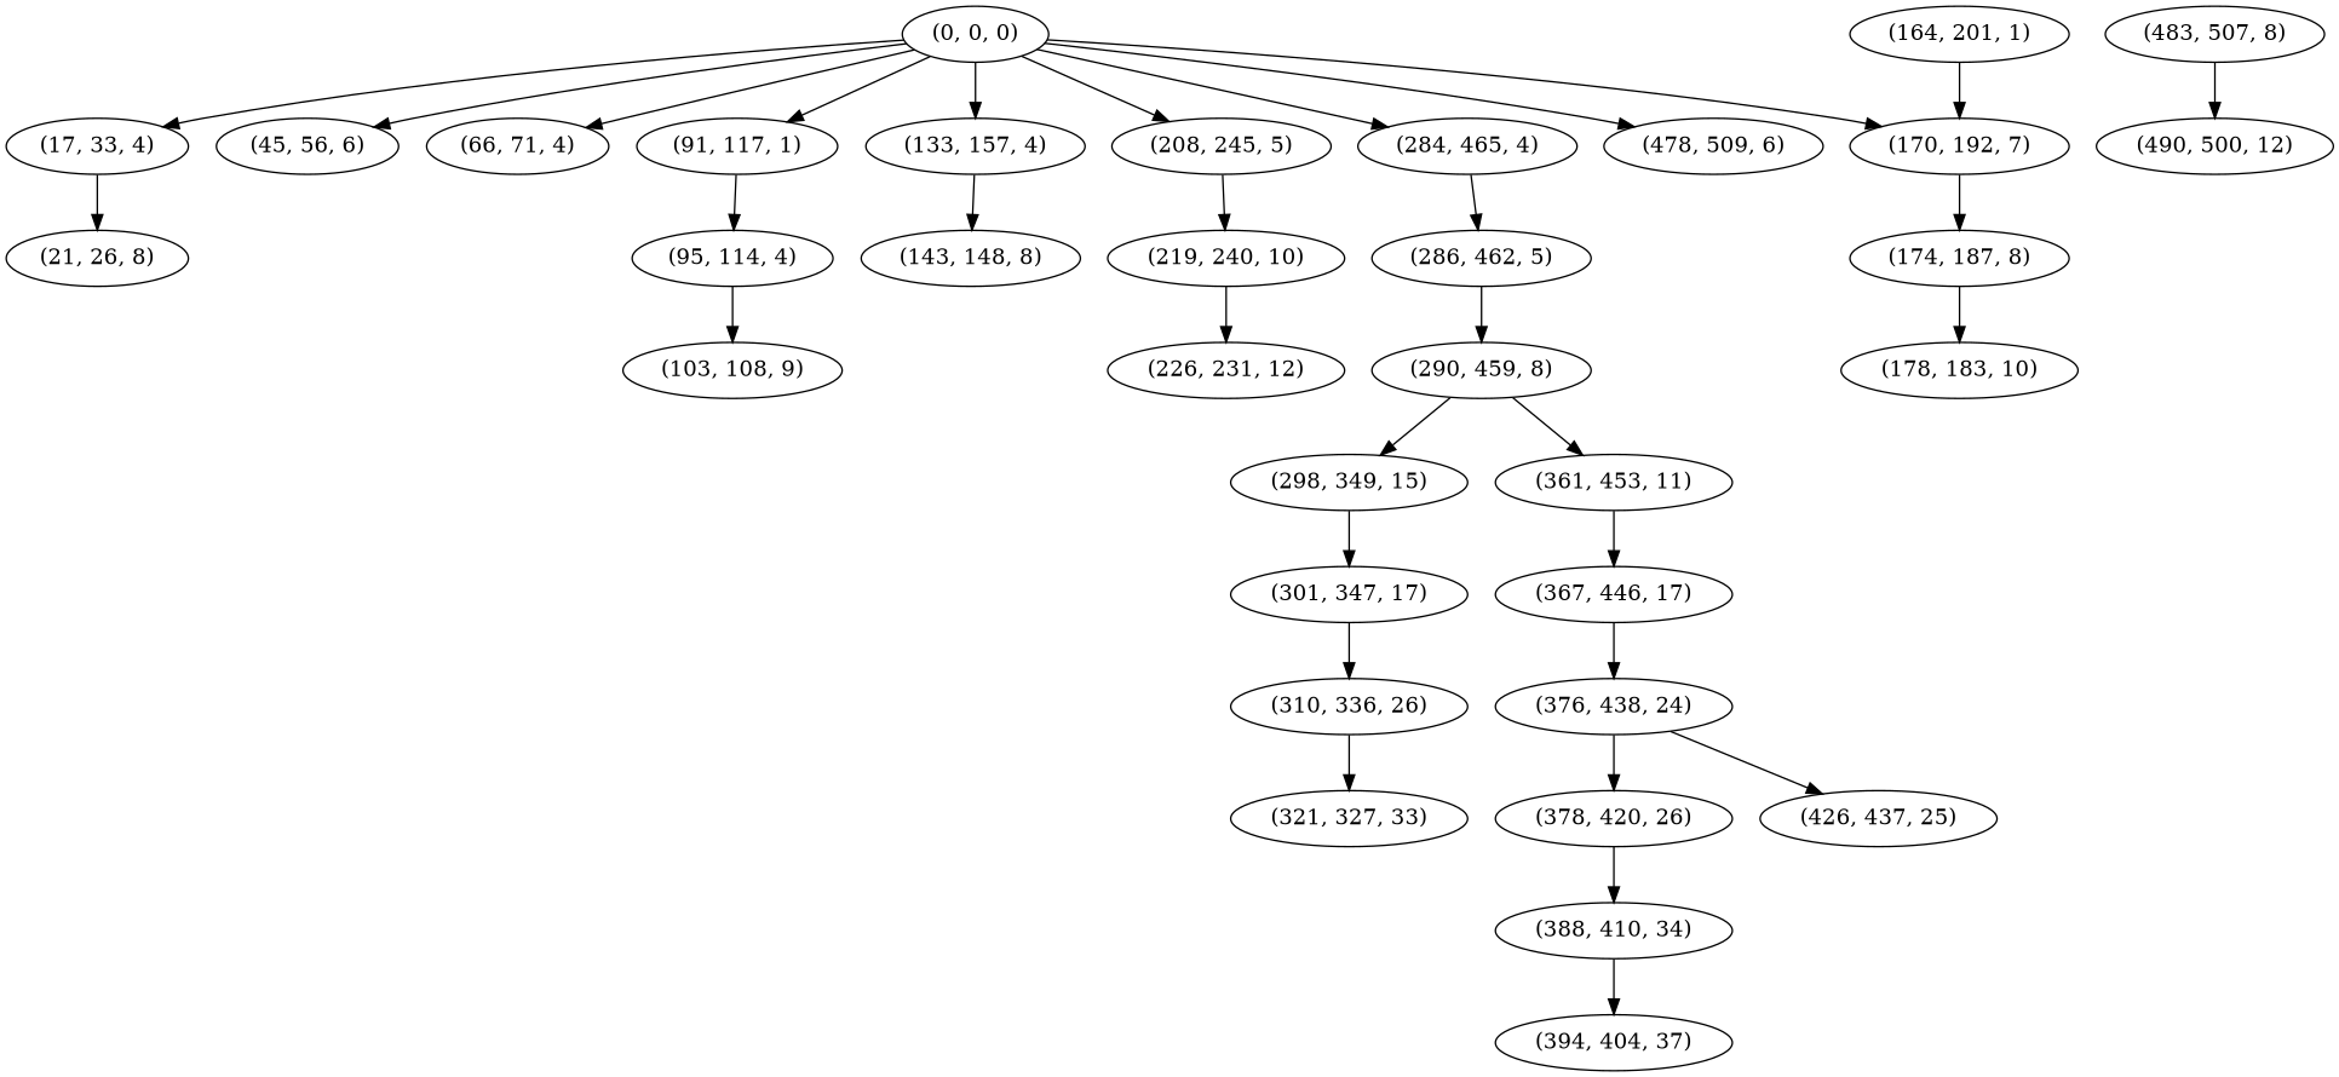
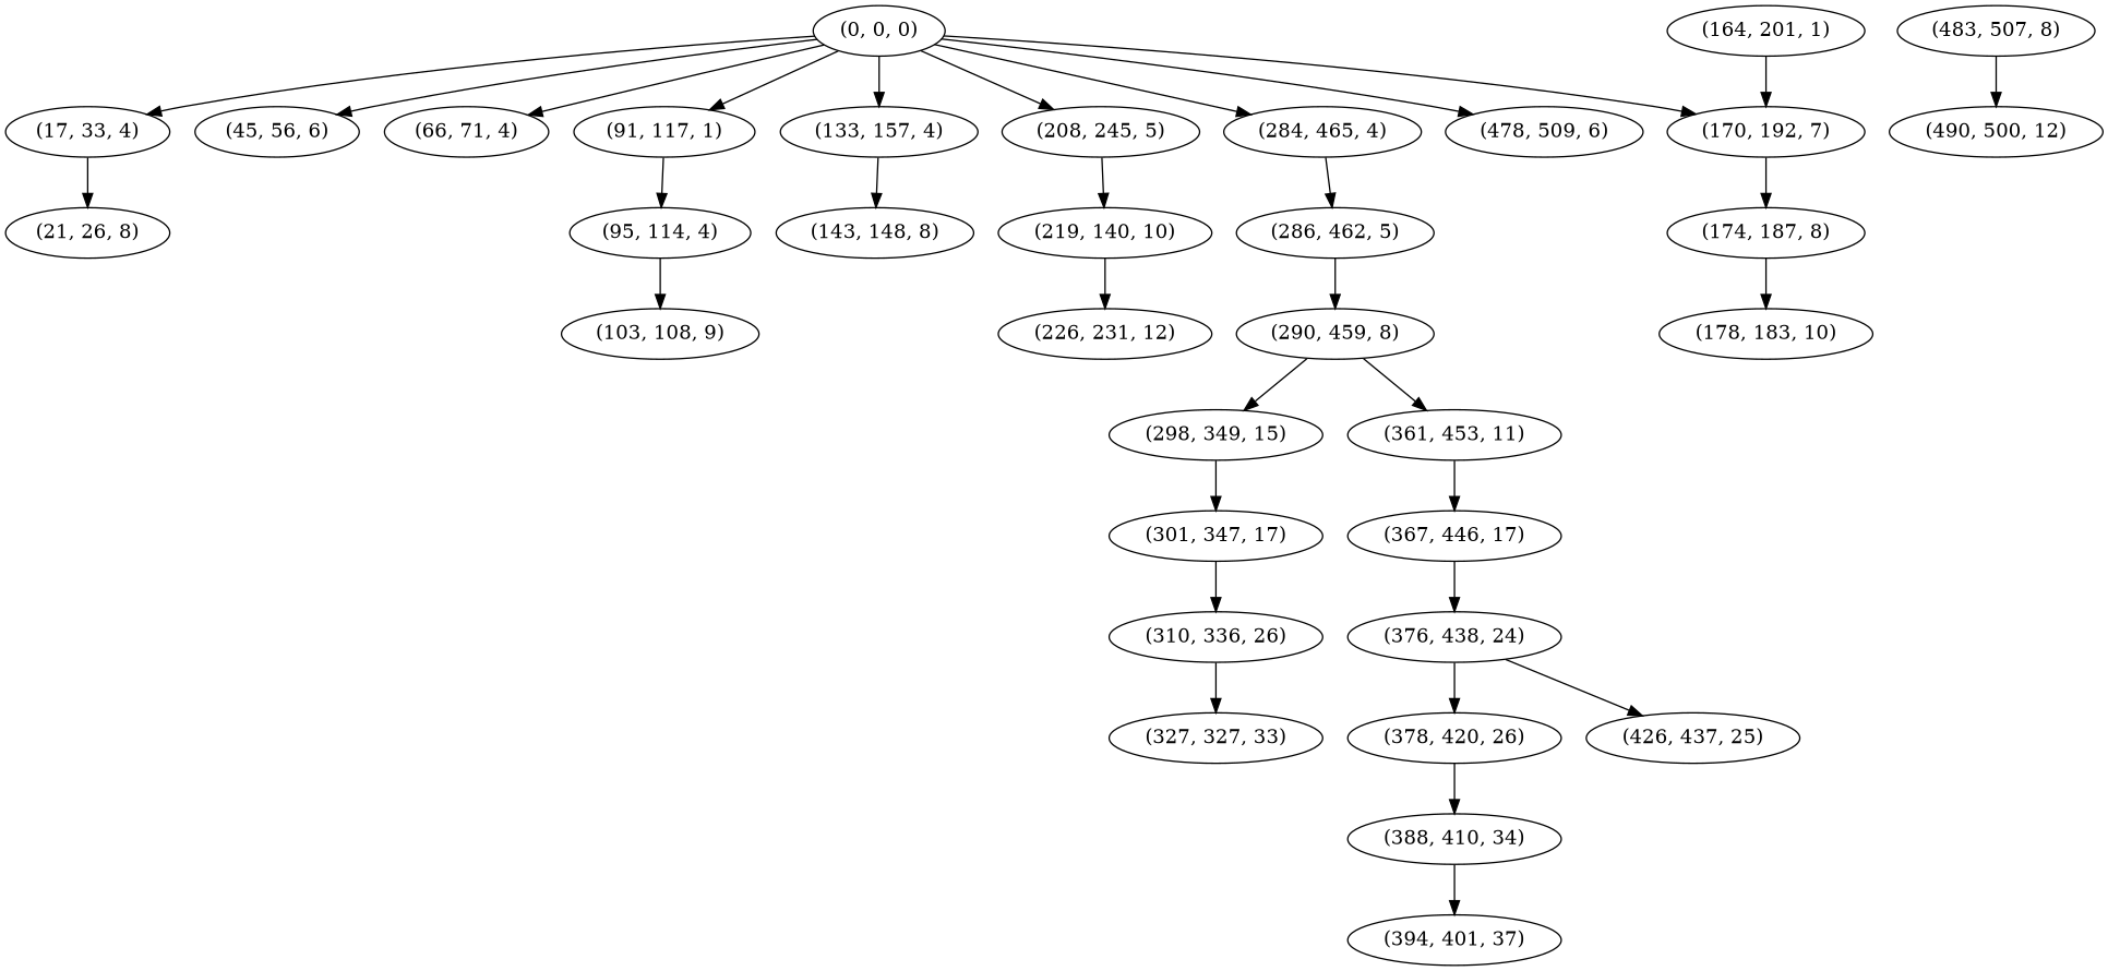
  digraph {
    "(0, 0, 0)"
    "(17, 33, 4)"
    "(45, 56, 6)"
    "(66, 71, 4)"
    "(91, 117, 1)"
    "(133, 157, 4)"
    "(208, 245, 5)"
    "(284, 465, 4)"
    "(478, 509, 6)"
    "(170, 192, 7)"
    "(21, 26, 8)"
    "(95, 114, 4)"
    "(143, 148, 8)"
    "(164, 201, 1)"
-   "(219, 240, 10)"
+   "(219, 240, 10)" [label="(219, 140, 10)"]
    "(286, 462, 5)"
    "(103, 108, 9)"
    "(174, 187, 8)"
    "(178, 183, 10)"
    "(226, 231, 12)"
    "(290, 459, 8)"
    "(298, 349, 15)"
    "(361, 453, 11)"
    "(301, 347, 17)"
    "(367, 446, 17)"
    "(310, 336, 26)"
-   "(321, 327, 33)"
+   "(321, 327, 33)" [label="(327, 327, 33)"]
    "(376, 438, 24)"
    "(378, 420, 26)"
    "(426, 437, 25)"
    "(388, 410, 34)"
-   "(394, 401, 37)" [label="(394, 404, 37)"]
+   "(394, 401, 37)"
    "(483, 507, 8)"
    "(490, 500, 12)"
    "(0, 0, 0)" -> "(17, 33, 4)"
    "(0, 0, 0)" -> "(45, 56, 6)"
    "(0, 0, 0)" -> "(66, 71, 4)"
    "(0, 0, 0)" -> "(91, 117, 1)"
    "(0, 0, 0)" -> "(133, 157, 4)"
    "(0, 0, 0)" -> "(208, 245, 5)"
    "(0, 0, 0)" -> "(284, 465, 4)"
    "(0, 0, 0)" -> "(478, 509, 6)"
    "(0, 0, 0)" -> "(170, 192, 7)"
    "(17, 33, 4)" -> "(21, 26, 8)"
    "(91, 117, 1)" -> "(95, 114, 4)"
    "(133, 157, 4)" -> "(143, 148, 8)"
    "(208, 245, 5)" -> "(219, 240, 10)"
    "(284, 465, 4)" -> "(286, 462, 5)"
    "(170, 192, 7)" -> "(174, 187, 8)"
    "(95, 114, 4)" -> "(103, 108, 9)"
    "(164, 201, 1)" -> "(170, 192, 7)"
    "(219, 240, 10)" -> "(226, 231, 12)"
    "(286, 462, 5)" -> "(290, 459, 8)"
    "(174, 187, 8)" -> "(178, 183, 10)"
    "(290, 459, 8)" -> "(298, 349, 15)"
    "(290, 459, 8)" -> "(361, 453, 11)"
    "(298, 349, 15)" -> "(301, 347, 17)"
    "(361, 453, 11)" -> "(367, 446, 17)"
    "(301, 347, 17)" -> "(310, 336, 26)"
    "(367, 446, 17)" -> "(376, 438, 24)"
    "(310, 336, 26)" -> "(321, 327, 33)"
    "(376, 438, 24)" -> "(378, 420, 26)"
    "(376, 438, 24)" -> "(426, 437, 25)"
    "(378, 420, 26)" -> "(388, 410, 34)"
    "(388, 410, 34)" -> "(394, 401, 37)"
    "(483, 507, 8)" -> "(490, 500, 12)"
  }
